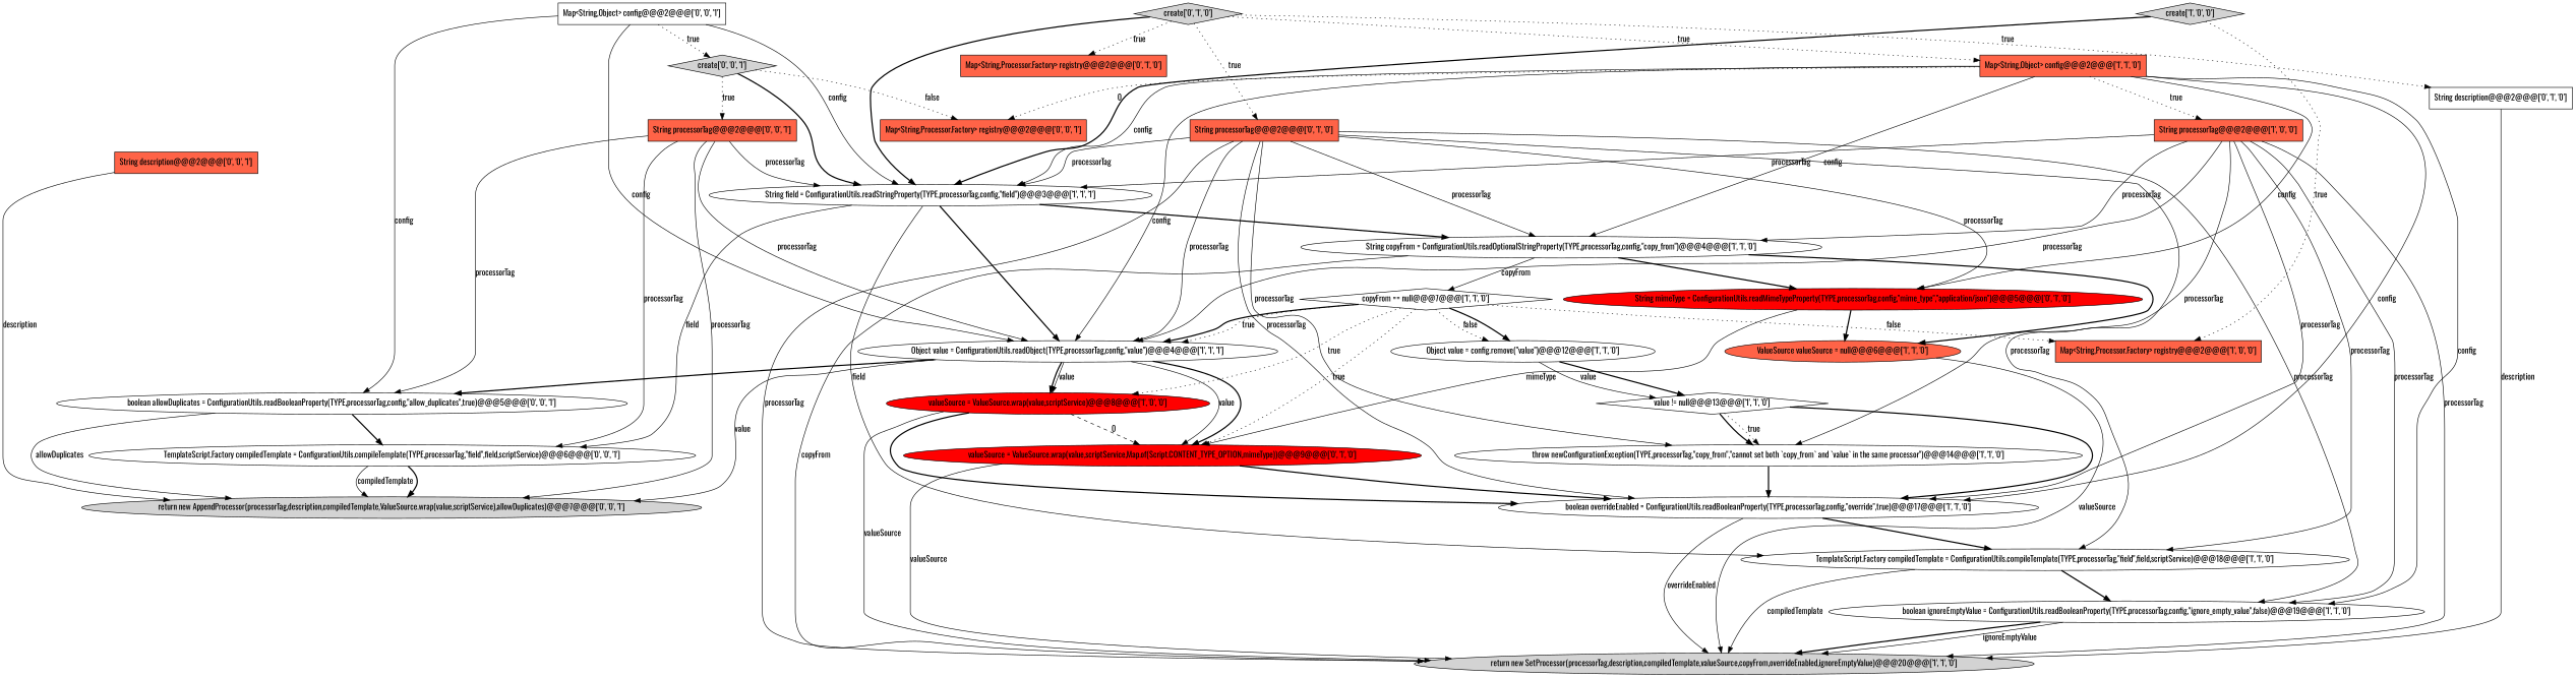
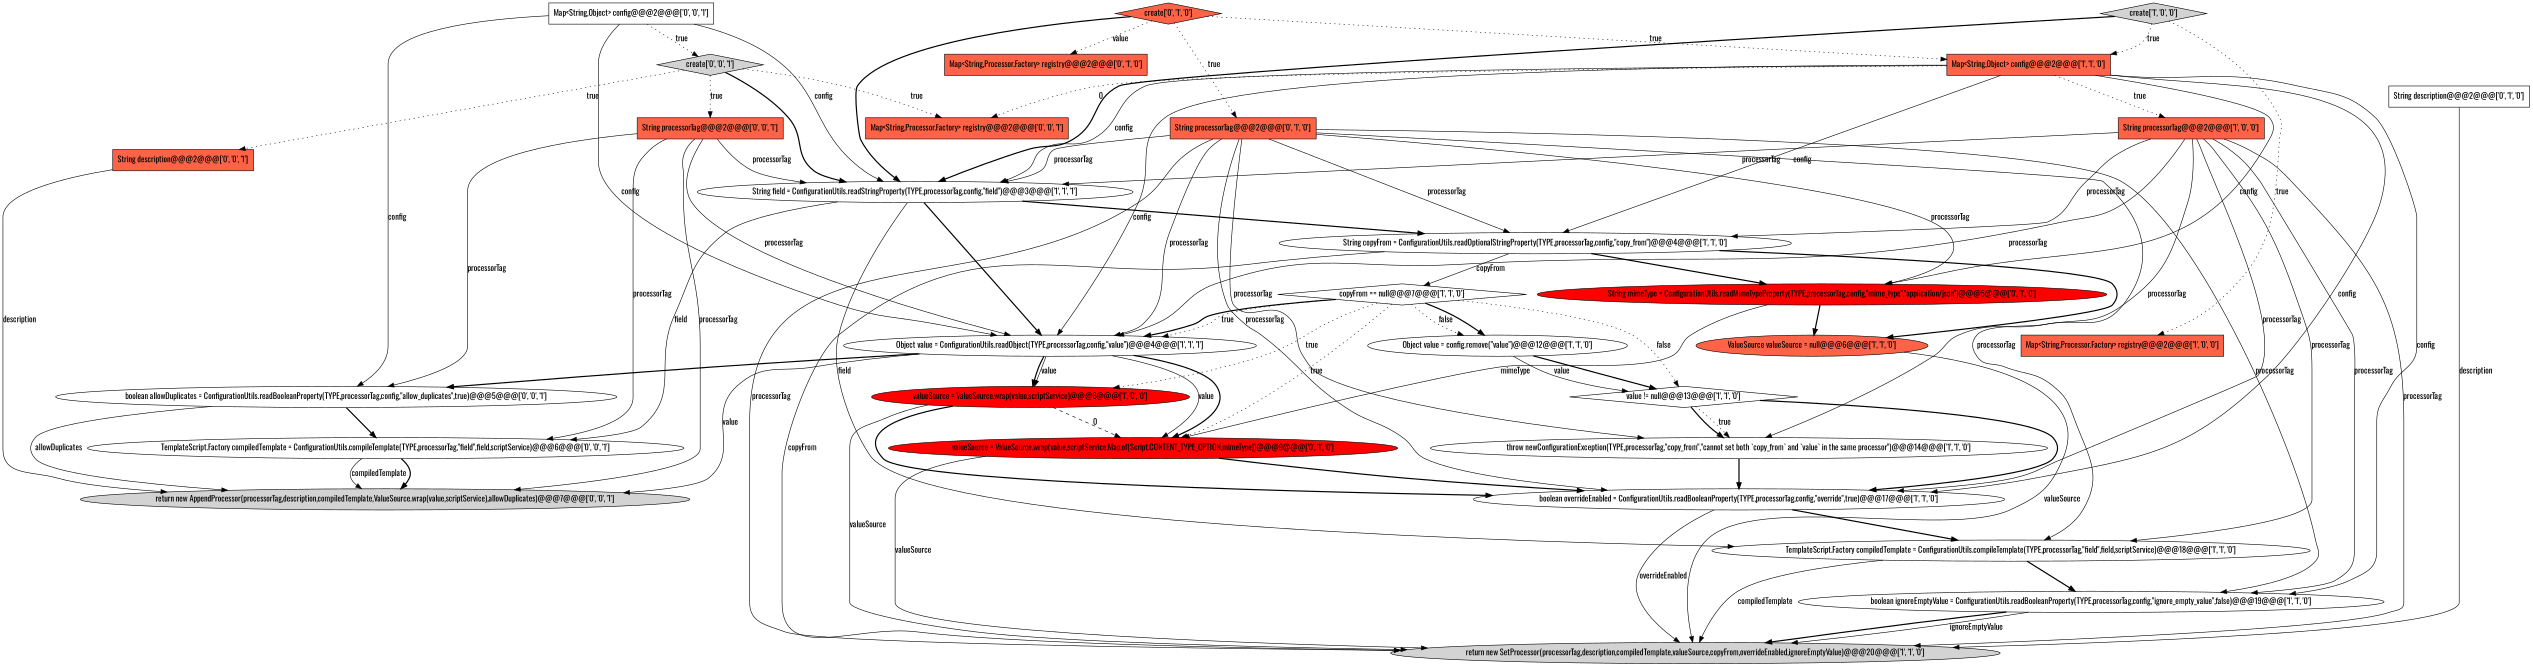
  digraph {
    fontname=Oswald
    node [fillcolor=white fontname=Oswald shape=ellipse style=filled]
    edge [fontname=Oswald style=solid]
    n1 [label="boolean ignoreEmptyValue = ConfigurationUtils.readBooleanProperty(TYPE,processorTag,config,\"ignore_empty_value\",false)@@@19@@@['1', '1', '0']"]
    n2 [fillcolor=lightgray label="return new SetProcessor(processorTag,description,compiledTemplate,valueSource,copyFrom,overrideEnabled,ignoreEmptyValue)@@@20@@@['1', '1', '0']"]
    n3 [label="String field = ConfigurationUtils.readStringProperty(TYPE,processorTag,config,\"field\")@@@3@@@['1', '1', '1']"]
    n4 [label="Object value = ConfigurationUtils.readObject(TYPE,processorTag,config,\"value\")@@@4@@@['1', '1', '1']"]
    n5 [label="TemplateScript.Factory compiledTemplate = ConfigurationUtils.compileTemplate(TYPE,processorTag,\"field\",field,scriptService)@@@18@@@['1', '1', '0']"]
    n6 [label="String copyFrom = ConfigurationUtils.readOptionalStringProperty(TYPE,processorTag,config,\"copy_from\")@@@4@@@['1', '1', '0']"]
    n7 [label="TemplateScript.Factory compiledTemplate = ConfigurationUtils.compileTemplate(TYPE,processorTag,\"field\",field,scriptService)@@@6@@@['0', '0', '1']"]
    n8 [fillcolor=lightgray label="return new AppendProcessor(processorTag,description,compiledTemplate,ValueSource.wrap(value,scriptService),allowDuplicates)@@@7@@@['0', '0', '1']"]
    n9 [label="boolean allowDuplicates = ConfigurationUtils.readBooleanProperty(TYPE,processorTag,config,\"allow_duplicates\",true)@@@5@@@['0', '0', '1']"]
    n10 [fillcolor=red label="valueSource = ValueSource.wrap(value,scriptService,Map.of(Script.CONTENT_TYPE_OPTION,mimeType))@@@9@@@['0', '1', '0']"]
    n11 [fillcolor=red label="valueSource = ValueSource.wrap(value,scriptService)@@@8@@@['1', '0', '0']"]
    n12 [label="copyFrom == null@@@7@@@['1', '1', '0']" shape=diamond]
    n13 [fillcolor=red label="String mimeType = ConfigurationUtils.readMimeTypeProperty(TYPE,processorTag,config,\"mime_type\",\"application/json\")@@@5@@@['0', '1', '0']"]
    n14 [fillcolor=tomato label="ValueSource valueSource = null@@@6@@@['1', '1', '0']"]
    n15 [fillcolor=tomato label="Map<String,Processor.Factory> registry@@@2@@@['1', '0', '0']" shape=box]
    n16 [label="boolean overrideEnabled = ConfigurationUtils.readBooleanProperty(TYPE,processorTag,config,\"override\",true)@@@17@@@['1', '1', '0']"]
    n17 [label="value != null@@@13@@@['1', '1', '0']" shape=diamond]
    n18 [label="Object value = config.remove(\"value\")@@@12@@@['1', '1', '0']"]
    n19 [label="throw newConfigurationException(TYPE,processorTag,\"copy_from\",\"cannot set both `copy_from` and `value` in the same processor\")@@@14@@@['1', '1', '0']"]
    n20 [label="Map<String,Object> config@@@2@@@['0', '0', '1']" shape=box]
    n21 [fillcolor=lightgray label="create['0', '0', '1']" shape=diamond]
    n22 [fillcolor=tomato label="String processorTag@@@2@@@['1', '0', '0']" shape=box]
-   n23 [fillcolor=lightgray label="create['0', '1', '0']" shape=diamond]
+   n23 [fillcolor=tomato label="create['0', '1', '0']" shape=diamond]
    n24 [label="String description@@@2@@@['0', '1', '0']" shape=box]
    n25 [fillcolor=tomato label="String processorTag@@@2@@@['0', '1', '0']" shape=box]
    n26 [fillcolor=tomato label="Map<String,Object> config@@@2@@@['1', '1', '0']" shape=box]
    n27 [fillcolor=tomato label="Map<String,Processor.Factory> registry@@@2@@@['0', '1', '0']" shape=box]
    n28 [fillcolor=tomato label="Map<String,Processor.Factory> registry@@@2@@@['0', '0', '1']" shape=box]
    n29 [fillcolor=tomato label="String processorTag@@@2@@@['0', '0', '1']" shape=box]
    n30 [fillcolor=tomato label="String description@@@2@@@['0', '0', '1']" shape=box]
    n31 [fillcolor=lightgray label="create['1', '0', '0']" shape=diamond]
    n1 -> n2 [style=bold]
    n1 -> n2 [label=ignoreEmptyValue]
    n3 -> n4 [style=bold]
    n3 -> n5 [label=field]
    n3 -> n6 [style=bold]
    n3 -> n7 [label=field]
    n4 -> n8 [label=value]
    n4 -> n9 [style=bold]
    n4 -> n10 [label=value]
    n4 -> n10 [style=bold]
    n4 -> n11 [style=bold]
    n4 -> n11 [label=value]
    n5 -> n1 [style=bold]
    n5 -> n2 [label=compiledTemplate]
    n6 -> n2 [label=copyFrom]
    n6 -> n12 [label=copyFrom]
    n6 -> n13 [style=bold]
    n6 -> n14 [style=bold]
    n7 -> n8 [style=bold]
    n7 -> n8 [label=compiledTemplate]
    n9 -> n7 [style=bold]
    n9 -> n8 [label=allowDuplicates]
    n10 -> n2 [label=valueSource]
    n10 -> n16 [style=bold]
    n11 -> n2 [label=valueSource]
    n11 -> n10 [label=0 style=dashed]
    n11 -> n16 [style=bold]
    n12 -> n4 [style=bold]
    n12 -> n4 [label=true style=dotted]
    n12 -> n10 [label=true style=dotted]
    n12 -> n11 [label=true style=dotted]
-   n12 -> n15 [label=false style=dotted]
+   n12 -> n17 [label=false style=dotted]
    n12 -> n18 [label=false style=dotted]
    n12 -> n18 [style=bold]
    n13 -> n10 [label=mimeType]
    n13 -> n14 [style=bold]
    n14 -> n2 [label=valueSource]
    n16 -> n2 [label=overrideEnabled]
    n16 -> n5 [style=bold]
    n17 -> n16 [style=bold]
    n17 -> n19 [label=true style=dotted]
    n17 -> n19 [style=bold]
    n18 -> n17 [label=value]
    n18 -> n17 [style=bold]
    n19 -> n16 [style=bold]
    n20 -> n3 [label=config]
    n20 -> n4 [label=config]
    n20 -> n9 [label=config]
    n20 -> n21 [label=true style=dotted]
    n21 -> n3 [style=bold]
-   n21 -> n28 [label=false style=dotted]
+   n21 -> n28 [label=true style=dotted]
    n21 -> n29 [label=true style=dotted]
+   n21 -> n30 [label=true style=dotted]
    n22 -> n1 [label=processorTag]
    n22 -> n2 [label=processorTag]
    n22 -> n3 [label=processorTag]
    n22 -> n4 [label=processorTag]
    n22 -> n5 [label=processorTag]
    n22 -> n6 [label=processorTag]
    n22 -> n16 [label=processorTag]
    n22 -> n19 [label=processorTag]
    n23 -> n3 [style=bold]
-   n23 -> n24 [label=true style=dotted]
    n23 -> n25 [label=true style=dotted]
    n23 -> n26 [label=true style=dotted]
-   n23 -> n27 [label=true style=dotted]
+   n23 -> n27 [label=value style=dotted]
    n24 -> n2 [label=description]
    n25 -> n1 [label=processorTag]
    n25 -> n2 [label=processorTag]
    n25 -> n3 [label=processorTag]
    n25 -> n4 [label=processorTag]
    n25 -> n5 [label=processorTag]
    n25 -> n6 [label=processorTag]
    n25 -> n13 [label=processorTag]
    n25 -> n16 [label=processorTag]
    n25 -> n19 [label=processorTag]
    n26 -> n1 [label=config]
    n26 -> n3 [label=config]
    n26 -> n4 [label=config]
    n26 -> n6 [label=config]
    n26 -> n13 [label=config]
    n26 -> n16 [label=config]
    n26 -> n22 [label=true style=dotted]
    n26 -> n28 [label=0 style=dotted]
    n29 -> n3 [label=processorTag]
    n29 -> n4 [label=processorTag]
    n29 -> n7 [label=processorTag]
    n29 -> n8 [label=processorTag]
    n29 -> n9 [label=processorTag]
    n30 -> n8 [label=description]
    n31 -> n3 [style=bold]
    n31 -> n15 [label=true style=dotted]
+   n31 -> n26 [label=true style=dotted]
  }
